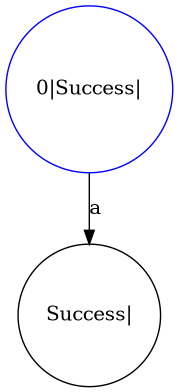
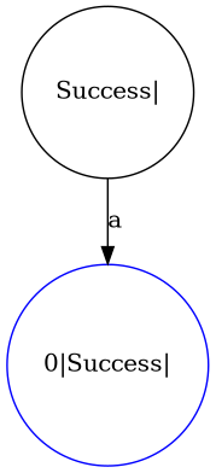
  digraph {
    node [shape=circle]
    n1 [color="#0000FF" label="0|Success|"]
    n2 [color="#000000" label="Success|"]
-   n1 -> n2 [label=a]
+   n2 -> n1 [label=a]
  }
